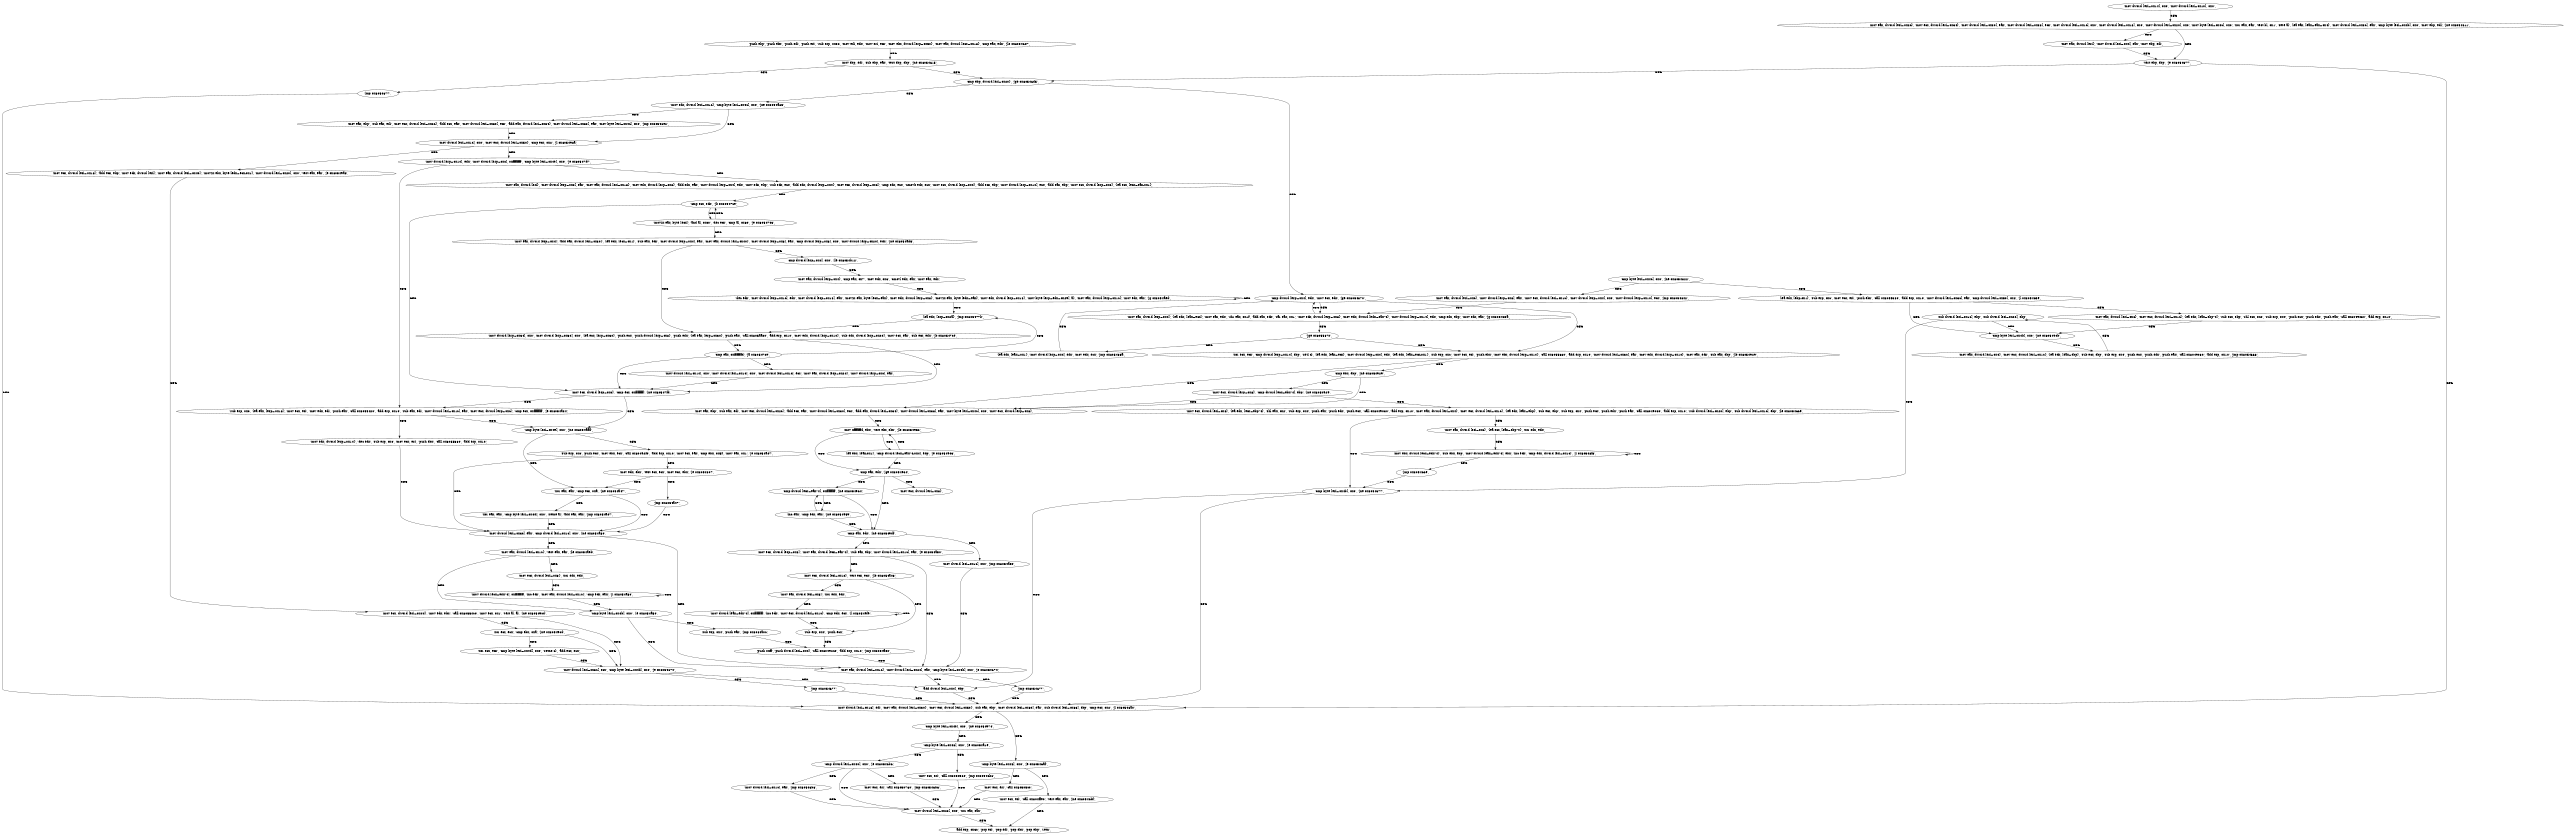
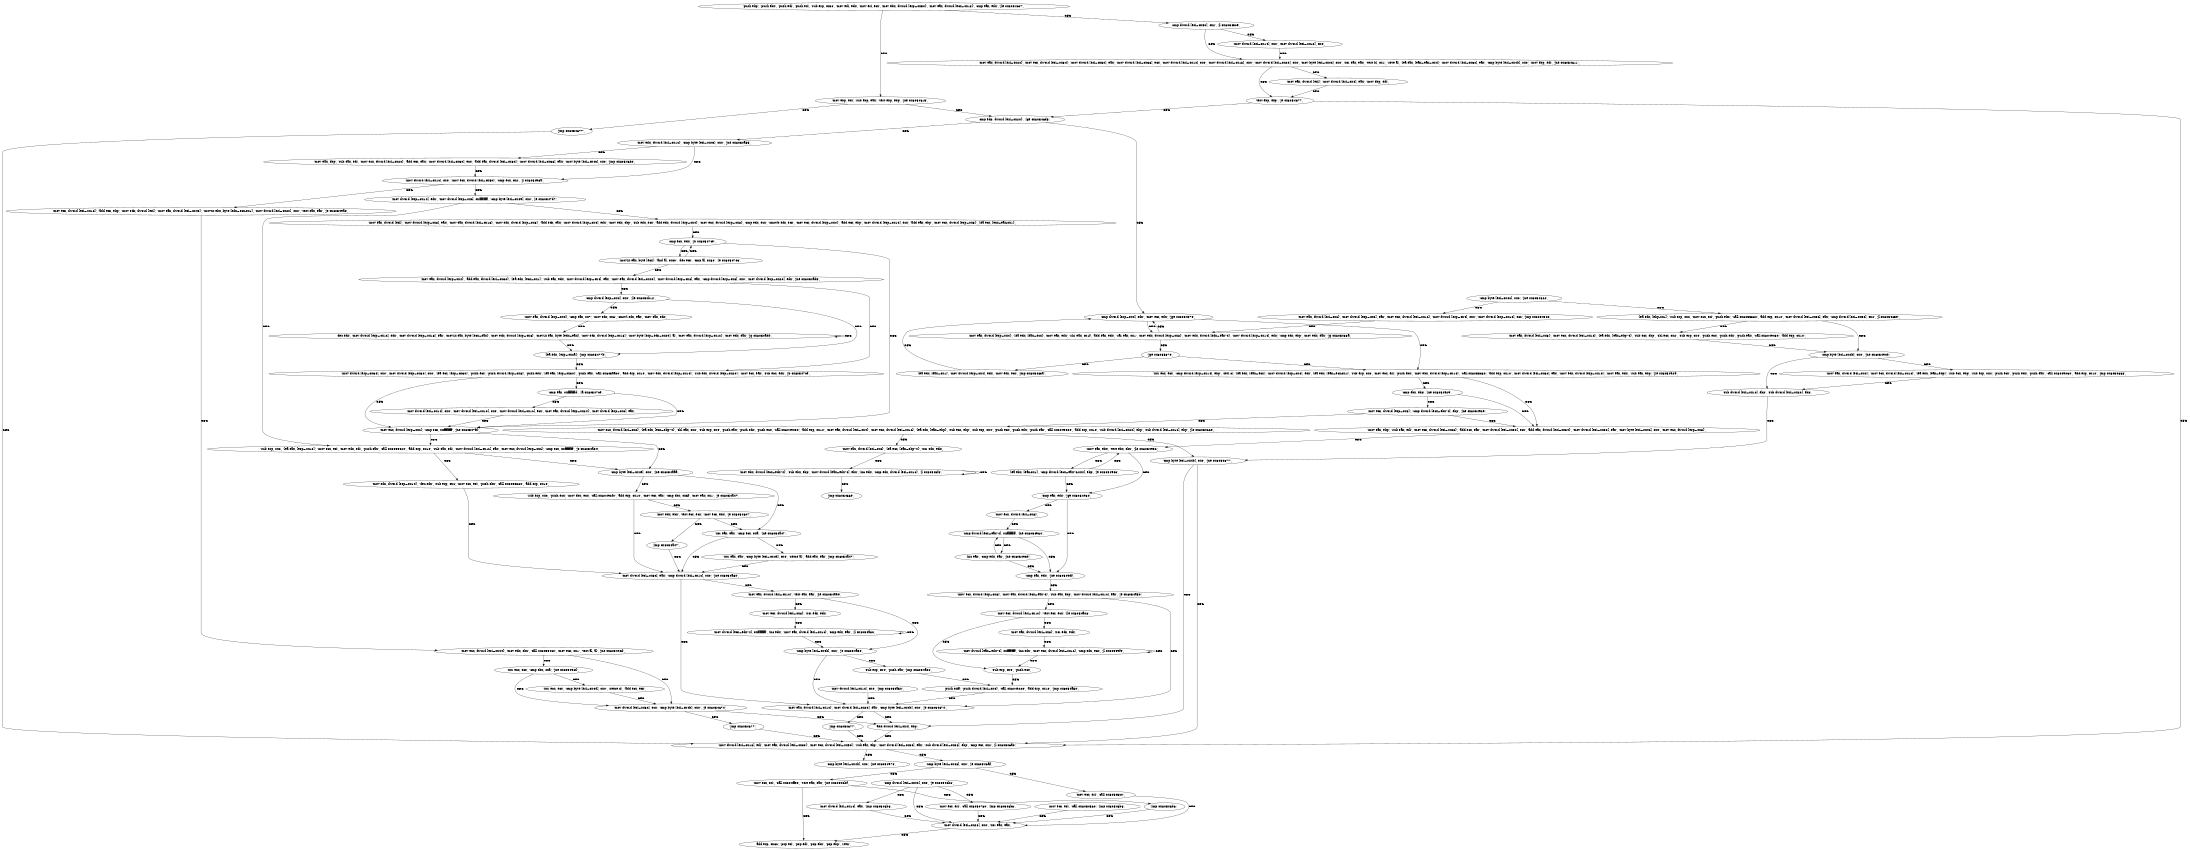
  digraph {
    n1 [label="'push ebp', 'push ebx', 'push edi', 'push esi', 'sub esp, 0x3c', 'mov edi, edx', 'mov esi, ecx', 'mov ebx, dword [esp+0x50]', 'mov eax, dword [ecx+0x18]', 'cmp eax, edx', 'jle 0x80546c7', "]
    n2 [label="'mov ebp, edi', 'sub ebp, eax', 'test ebp, ebp', 'jne 0x8054615', "]
+   n3 [label="'cmp dword [esi+0x50], 0x2', 'jl 0x80545ce', "]
    n4 [label="'cmp ebp, dword [esi+0x20]', 'jge 0x80546d5', "]
    n5 [label="'jmp 0x8054677', "]
    n6 [label="'mov eax, dword [esi+0x2c]', 'mov ecx, dword [esi+0x34]', 'mov dword [esi+0x30], eax', 'mov dword [esi+0x38], ecx', 'mov dword [esi+0x1c], 0x0', 'mov dword [esi+0x18], 0x0', 'mov dword [esi+0x20], 0x0', 'mov byte [esi+0x4c], 0x0', 'xor eax, eax', 'test bl, 0x1', 'sete al', 'lea eax, [eax+eax+0x4]', 'mov dword [esi+0x3c], eax', 'cmp byte [esi+0x4b], 0x0', 'mov ebp, edi', 'jne 0x8054611', "]
    n7 [label="'mov dword [esi+0x14], 0x0', 'mov dword [esi+0x10], 0x0', "]
    n8 [label="'mov edx, dword [esi+0x1c]', 'cmp byte [esi+0x4c], 0x0', 'jne 0x8054a65', "]
    n9 [label="'cmp dword [esp+0x4], edx', 'mov ecx, edx', 'jge 0x8054870', "]
    n10 [label="'mov dword [esi+0x18], edi', 'mov eax, dword [esi+0x30]', 'mov ecx, dword [esi+0x50]', 'sub eax, ebp', 'mov dword [esi+0x30], eax', 'sub dword [esi+0x38], ebp', 'cmp ecx, 0x2', 'jl 0x80546a0', "]
    n11 [label="'test ebp, ebp', 'je 0x8054677', "]
    n12 [label="'mov eax, dword [esi]', 'mov dword [esi+0x4], eax', 'mov ebp, edi', "]
    n13 [label="'mov eax, ebp', 'sub eax, edi', 'mov ecx, dword [esi+0x2c]', 'add ecx, eax', 'mov dword [esi+0x30], ecx', 'add eax, dword [esi+0x34]', 'mov dword [esi+0x38], eax', 'mov byte [esi+0x4c], 0x0', 'jmp 0x80546e2', "]
    n14 [label="'mov dword [esi+0x1c], 0x0', 'mov ecx, dword [esi+0x50]', 'cmp ecx, 0x2', 'jl 0x805498a', "]
    n15 [label="'cmp byte [esi+0x4c], 0x0', 'jne 0x8054822', "]
    n16 [label="'mov eax, dword [esi+0xc]', 'mov dword [esp+0x8], eax', 'mov ecx, dword [esi+0x1c]', 'mov dword [esp+0x4], 0x0', 'mov dword [esp+0x10], ecx', 'jmp 0x8054842', "]
    n17 [label="'lea edx, [ebp-0x1]', 'sub esp, 0xc', 'mov ecx, esi', 'push ebx', 'call 0x8055380', 'add esp, 0x10', 'mov dword [esi+0x3c], eax', 'cmp dword [esi+0x50], 0x2', 'jl 0x805465e', "]
    n18 [label="'cmp byte [esi+0x4b], 0x0', 'jne 0x8054974', "]
    n19 [label="'cmp byte [esi+0x48], 0x0', 'je 0x80546af', "]
    n20 [label="'mov ecx, dword [esi+0x18]', 'add ecx, ebp', 'mov edx, dword [esi]', 'mov eax, dword [esi+0x40]', 'movzx ebx, byte [edx+ecx-0x1]', 'mov dword [esi+0x20], 0x0', 'test eax, eax', 'je 0x80549a8', "]
    n21 [label="'mov dword [esp+0x14], edx', 'mov dword [esp+0xc], 0xffffffff', 'cmp byte [esi+0x49], 0x0', 'je 0x80547d7', "]
    n22 [label="'mov eax, dword [esp+0x4]', 'lea edx, [eax+ecx]', 'mov eax, edx', 'shr eax, 0x1f', 'add eax, edx', 'sar eax, 0x1', 'mov edx, dword [esp+0x8]', 'mov edx, dword [edx+eax*4]', 'mov dword [esp+0x14], edx', 'cmp edx, ebp', 'mov edx, eax', 'jg 0x805483a', "]
    n23 [label="'cmp byte [esi+0x4b], 0x0', 'jne 0x805490b', "]
    n24 [label="'mov eax, dword [esi+0x8]', 'mov ecx, dword [esi+0x1c]', 'lea edx, [eax+ebp*4]', 'sub ecx, ebp', 'shl ecx, 0x2', 'sub esp, 0x4', 'push ecx', 'push edx', 'push eax', 'call 0x8049030', 'add esp, 0x10', "]
-   n25 [label="'cmp byte [esi+0x48], 0x0', 'je 0x8054a1e', "]
    n26 [label="'mov ecx, esi', 'call 0x80505c0', "]
    n27 [label="'mov ecx, esi', 'call 0x804ffe0', 'test eax, eax', 'jne 0x80546bf', "]
    n28 [label="'mov ecx, dword [esi+0x44]', 'mov edx, ebx', 'call 0x80554c0', 'mov ecx, 0x1', 'test al, al', 'jne 0x80549cd', "]
    n29 [label="'sub esp, 0xc', 'lea eax, [esp+0x18]', 'mov ecx, esi', 'mov edx, edi', 'push eax', 'call 0x8055420', 'add esp, 0x10', 'sub eax, edi', 'mov dword [esi+0x1c], eax', 'mov ecx, dword [esp+0xc]', 'cmp ecx, 0xffffffff', 'je 0x8054a34', "]
    n30 [label="'mov eax, dword [esi]', 'mov dword [esp+0x8], eax', 'mov eax, dword [esi+0x18]', 'mov edx, dword [esp+0x8]', 'add edx, eax', 'mov dword [esp+0x4], edx', 'mov edx, ebp', 'sub edx, ecx', 'add edx, dword [esp+0x4]', 'mov ecx, dword [esp+0x8]', 'cmp edx, ecx', 'cmovb edx, ecx', 'mov ecx, dword [esp+0x4]', 'add ecx, ebp', 'mov dword [esp+0x10], ecx', 'add eax, ebp', 'mov ecx, dword [esp+0x8]', 'lea ecx, [ecx+eax-0x1]', "]
    n31 [label="'jge 0x8055870',"]
    n32 [label="'mov eax, dword [esi+0x4]', 'mov ecx, dword [esi+0x1c]', 'lea edx, [eax+ebp]', 'sub ecx, ebp', 'sub esp, 0x4', 'push ecx', 'push edx', 'push eax', 'call 0x8049030', 'add esp, 0x10', 'jmp 0x8054668', "]
    n33 [label="'sub dword [esi+0x1c], ebp', 'sub dword [esi+0x20], ebp', "]
    n34 [label="'cmp dword [esi+0x40], 0x0', 'je 0x80546b6', "]
    n35 [label="'mov ecx, esi', 'call 0x8050560', 'jmp 0x80546b6', "]
    n36 [label="'mov dword [esi+0x1c], eax', 'jmp 0x80546b6', "]
    n37 [label="'mov dword [esi+0x28], 0x0', 'xor eax, eax', "]
    n38 [label="'add esp, 0x3c', 'pop esi', 'pop edi', 'pop ebx', 'pop ebp', 'retn', "]
+   n39 [label="'jmp 0x80546b6', "]
    n40 [label="'mov dword [esi+0x3c], ecx', 'cmp byte [esi+0x4b], 0x0', 'je 0x8054674', "]
    n41 [label="'xor ecx, ecx', 'cmp ebx, 0xa', 'jne 0x80549cd', "]
    n42 [label="'mov edx, dword [esp+0x14]', 'dec edx', 'sub esp, 0xc', 'mov ecx, esi', 'push ebx', 'call 0x8055380', 'add esp, 0x10', "]
    n43 [label="'cmp byte [esi+0x4e], 0x0', 'jne 0x8054aaa', "]
    n44 [label="'cmp ecx, edx', 'jb 0x80547ce', "]
    n45 [label="'xor ecx, ecx', 'cmp dword [esp+0x14], ebp', 'setl cl', 'lea edx, [eax+ecx]', 'mov dword [esp+0x4], edx', 'lea edx, [eax+ecx-0x1]', 'sub esp, 0xc', 'mov ecx, esi', 'push ebx', 'mov ebx, dword [esp+0x14]', 'call 0x8055380', 'add esp, 0x10', 'mov dword [esi+0x3c], eax', 'mov edx, dword [esp+0x10]', 'mov eax, edx', 'sub eax, ebp', 'jle 0x8054929', "]
    n46 [label="'lea edx, [eax+0x1]', 'mov dword [esp+0x4], edx', 'mov edx, ecx', 'jmp 0x805483a', "]
    n47 [label="'cmp byte [esi+0x4b], 0x0', 'jne 0x8054677', "]
    n48 [label="'mov ecx, esi', 'call 0x8050760', 'jmp 0x80546b6', "]
    n49 [label="'add dword [esi+0x4], ebp', "]
    n50 [label="'jmp 0x8054677', "]
    n51 [label="'xor ecx, ecx', 'cmp byte [esi+0x4d], 0x0', 'setne cl', 'add ecx, ecx', "]
    n52 [label="'mov dword [esi+0x3c], eax', 'cmp dword [esi+0x1c], 0x0', 'jne 0x8054a80', "]
    n53 [label="'sub esp, 0xc', 'push ecx', 'mov ebx, ecx', 'call 0x80492f0', 'add esp, 0x10', 'mov ecx, eax', 'cmp ebx, 0x5f', 'mov eax, 0x1', 'je 0x8054a47', "]
    n54 [label="'xor eax, eax', 'cmp ecx, 0xa', 'jne 0x8054a47', "]
    n55 [label="'mov ecx, dword [esp+0xc]', 'cmp ecx, 0xffffffff', 'jne 0x80547fd', "]
    n56 [label="'movzx eax, byte [ecx]', 'and al, 0xc0', 'dec ecx', 'cmp al, 0x80', 'je 0x8054743', "]
    n57 [label="'mov eax, ebp', 'sub eax, edi', 'mov ecx, dword [esi+0x2c]', 'add ecx, eax', 'mov dword [esi+0x30], ecx', 'add eax, dword [esi+0x34]', 'mov dword [esi+0x38], eax', 'mov byte [esi+0x4c], 0x0', 'mov ecx, dword [esp+0x8]', "]
    n58 [label="'cmp ebx, ebp', 'jne 0x8054929', "]
    n59 [label="'mov eax, dword [esi+0x1c]', 'test eax, eax', 'jle 0x8054a9b', "]
    n60 [label="'mov eax, dword [esi+0x1c]', 'mov dword [esi+0x20], eax', 'cmp byte [esi+0x4b], 0x0', 'je 0x8054674', "]
    n61 [label="'mov edx, ebx', 'test ecx, ecx', 'mov ecx, ebx', 'je 0x8054807', "]
    n62 [label="'xor eax, eax', 'cmp byte [esi+0x4d], 0x0', 'setne al', 'add eax, eax', 'jmp 0x8054a47', "]
    n63 [label="'mov eax, dword [esp+0x4]', 'add eax, dword [esi+0x30]', 'lea edx, [ecx+0x1]', 'sub eax, edx', 'mov dword [esp+0x4], eax', 'mov eax, dword [esi+0x40]', 'mov dword [esp+0x8], eax', 'cmp dword [esp+0x8], 0x0', 'mov dword [esp+0x20], edx', 'jne 0x8054ad5', "]
-   n64 [label="'mov xfffffffd, ebx', 'test ebx, ebx', 'jle 0x8054952',"]
+   n64 [label="'mov eax, ebx', 'test ebx, ebx', 'jle 0x8054952', "]
    n65 [label="'mov ecx, dword [esp+0x8]', 'cmp dword [ecx+ebx*4], ebp', 'jne 0x8054929', "]
    n66 [label="'cmp byte [esi+0x4b], 0x0', 'je 0x8054a50', "]
    n67 [label="'mov ecx, dword [esi+0x8]', 'xor edx, edx', "]
    n68 [label="'jmp 0x8054677', "]
    n69 [label="'jmp 0x8054a47', "]
    n70 [label="'cmp dword [esp+0x4], 0x0', 'jle 0x8054b12', "]
    n71 [label="'mov dword [esp+0x34], 0x0', 'mov dword [esp+0x30], 0x0', 'lea ecx, [esp+0x30]', 'push ecx', 'push dword [esp+0x8]', 'push edx', 'lea eax, [esp+0x30]', 'push eax', 'call 0x805aac0', 'add esp, 0x10', 'mov edx, dword [esp+0x10]', 'sub edx, dword [esp+0x20]', 'mov ecx, eax', 'sub ecx, edx', 'jb 0x80547ce', "]
    n72 [label="'lea edx, [esp+0x2a]', 'jmp 0x805477b', "]
    n73 [label="'mov eax, dword [esp+0x4]', 'cmp eax, 0x7', 'mov edx, 0x6', 'cmovl edx, eax', 'mov eax, edx', "]
    n74 [label="'cmp eax, 0xfffffffd', 'ja 0x80547ce', "]
    n75 [label="'cmp eax, edx', 'jge 0x8054964', "]
    n76 [label="'lea ebx, [eax-0x1]', 'cmp dword [ecx+eax*4-0x4], ebp', 'je 0x8054943', "]
    n77 [label="'mov ecx, dword [esi+0x8]', 'lea edx, [ecx+ebp*4]', 'shl eax, 0x2', 'sub esp, 0x4', 'push eax', 'push edx', 'push ecx', 'call 0x8049030', 'add esp, 0x10', 'mov eax, dword [esi+0x4]', 'mov ecx, dword [esi+0x1c]', 'lea edx, [eax+ebp]', 'sub ecx, ebp', 'sub esp, 0x4', 'push ecx', 'push edx', 'push eax', 'call 0x8049030', 'add esp, 0x10', 'sub dword [esi+0x20], ebp', 'sub dword [esi+0x1c], ebp', 'jle 0x805466e', "]
-   n78 [label="'sub esp, 0x4', 'push eax', 'jmp 0x8084a0c',"]
+   n78 [label="'sub esp, 0x4', 'push eax', 'jmp 0x8054a0c', "]
    n79 [label="'mov dword [ecx+edx*4], 0xffffffff', 'inc edx', 'mov eax, dword [esi+0x1c]', 'cmp edx, eax', 'jl 0x8054a8c', "]
    n80 [label="'push 0xff', 'push dword [esi+0x4]', 'call 0x80492c0', 'add esp, 0x10', 'jmp 0x8054a50', "]
    n81 [label="'dec edx', 'mov dword [esp+0x1c], edx', 'mov dword [esp+0x18], eax', 'movzx eax, byte [ecx+eax]', 'mov edx, dword [esp+0x8]', 'movzx eax, byte [edx+eax]', 'mov edx, dword [esp+0x18]', 'mov byte [esp+edx+0x29], al', 'mov eax, dword [esp+0x1c]', 'mov edx, eax', 'jg 0x8054aed', "]
    n82 [label="'mov dword [esi+0x14], 0x0', 'mov dword [esi+0x10], 0x0', 'mov dword [esi+0x1c], ecx', 'mov eax, dword [esp+0x24]', 'mov dword [esp+0xc], eax', "]
    n83 [label="'cmp eax, edx', 'jne 0x80549df', "]
    n84 [label="'mov ecx, dword [esi+0x8]', "]
    n85 [label="'mov eax, dword [esi+0xc]', 'lea ecx, [eax+ebp*4]', 'xor edx, edx', "]
    n86 [label="'mov ecx, dword [esp+0x8]', 'mov eax, dword [ecx+eax*4]', 'sub eax, ebp', 'mov dword [esi+0x1c], eax', 'je 0x8054a50', "]
    n87 [label="'mov dword [esi+0x1c], 0x0', 'jmp 0x8054a50', "]
    n88 [label="'cmp dword [ecx+eax*4], 0xffffffff', 'jne 0x8054964', "]
    n89 [label="'mov ecx, dword [esi+0x1c]', 'test ecx, ecx', 'jle 0x8054a08', "]
-   n90 [label="'inc eax', 'cmp edx, eax', 'jne 0x8054959', "]
+   n90 [label="'inc eax', 'cmp edx, eax', 'jne 0x8054939',"]
    n91 [label="'mov ebx, dword [ecx+edx*4]', 'sub ebx, ebp', 'mov dword [eax+edx*4], ebx', 'inc edx', 'cmp edx, dword [esi+0x1c]', 'jl 0x80548f8', "]
    n92 [label="'sub esp, 0x4', 'push ecx', "]
    n93 [label="'mov eax, dword [esi+0x8]', 'xor edx, edx', "]
    n94 [label="'jmp 0x805466e', "]
    n95 [label="'mov dword [eax+edx*4], 0xffffffff', 'inc edx', 'mov ecx, dword [esi+0x1c]', 'cmp edx, ecx', 'jl 0x80549f9', "]
    n1 -> n2 [label=CFG]
+   n1 -> n3 [label=CFG]
    n2 -> n4 [label=CFG]
    n2 -> n5 [label=CFG]
+   n3 -> n6 [label=CFG]
+   n3 -> n7 [label=CFG]
    n4 -> n8 [label=CFG]
    n4 -> n9 [label=CFG]
    n5 -> n10 [label=CFG]
    n6 -> n11 [label=CFG]
    n6 -> n12 [label=CFG]
    n7 -> n6 [label=CFG]
    n8 -> n13 [label=CFG]
    n8 -> n14 [label=CFG]
    n9 -> n22 [label=CFG]
    n9 -> n45 [label=CFG]
    n10 -> n18 [label=CFG]
    n10 -> n19 [label=CFG]
    n11 -> n4 [label=CFG]
    n11 -> n10 [label=CFG]
    n12 -> n11 [label=CFG]
    n13 -> n14 [label=CFG]
    n14 -> n20 [label=CFG]
    n14 -> n21 [label=CFG]
    n15 -> n16 [label=CFG]
    n15 -> n17 [label=CFG]
    n16 -> n22 [label=CFG]
    n17 -> n23 [label=CFG]
    n17 -> n24 [label=CFG]
-   n18 -> n25 [label=CFG]
    n19 -> n26 [label=CFG]
    n19 -> n27 [label=CFG]
    n20 -> n28 [label=CFG]
    n21 -> n29 [label=CFG]
    n21 -> n30 [label=CFG]
    n22 -> n9 [label=CFG]
    n22 -> n31 [label=CFG]
    n23 -> n32 [label=CFG]
-   n33 -> n23 [label=CFG]
+   n23 -> n33 [label=CFG]
    n24 -> n23 [label=CFG]
-   n25 -> n34 [label=CFG]
-   n25 -> n35 [label=CFG]
    n26 -> n37 [label=CFG]
    n27 -> n38 [label=CFG]
+   n27 -> n39 [label=CFG]
    n28 -> n40 [label=CFG]
    n28 -> n41 [label=CFG]
    n29 -> n42 [label=CFG]
    n29 -> n43 [label=CFG]
    n30 -> n44 [label=CFG]
    n31 -> n45 [label=CFG]
    n31 -> n46 [label=CFG]
    n32 -> n33 [label=CFG]
    n33 -> n47 [label=CFG]
    n34 -> n36 [label=CFG]
    n34 -> n37 [label=CFG]
    n34 -> n48 [label=CFG]
    n35 -> n37 [label=CFG]
    n36 -> n37 [label=CFG]
    n37 -> n38 [label=CFG]
+   n39 -> n37 [label=CFG]
    n40 -> n49 [label=CFG]
    n40 -> n50 [label=CFG]
    n41 -> n40 [label=CFG]
    n41 -> n51 [label=CFG]
    n42 -> n52 [label=CFG]
    n43 -> n53 [label=CFG]
    n43 -> n54 [label=CFG]
    n44 -> n55 [label=CFG]
    n44 -> n56 [label=CFG]
    n45 -> n57 [label=CFG]
    n45 -> n58 [label=CFG]
    n46 -> n9 [label=CFG]
    n47 -> n10 [label=CFG]
    n47 -> n49 [label=CFG]
    n48 -> n37 [label=CFG]
    n49 -> n10 [label=CFG]
    n50 -> n10 [label=CFG]
    n51 -> n40 [label=CFG]
    n52 -> n59 [label=CFG]
    n52 -> n60 [label=CFG]
    n53 -> n52 [label=CFG]
    n53 -> n61 [label=CFG]
    n54 -> n52 [label=CFG]
    n54 -> n62 [label=CFG]
    n55 -> n29 [label=CFG]
    n55 -> n43 [label=CFG]
    n56 -> n44 [label=CFG]
    n56 -> n63 [label=CFG]
    n57 -> n64 [label=CFG]
    n58 -> n57 [label=CFG]
    n58 -> n65 [label=CFG]
    n59 -> n66 [label=CFG]
    n59 -> n67 [label=CFG]
    n60 -> n49 [label=CFG]
    n60 -> n68 [label=CFG]
    n61 -> n54 [label=CFG]
    n61 -> n69 [label=CFG]
    n62 -> n52 [label=CFG]
    n63 -> n70 [label=CFG]
    n63 -> n71 [label=CFG]
    n64 -> n75 [label=CFG]
    n64 -> n76 [label=CFG]
    n65 -> n57 [label=CFG]
    n65 -> n77 [label=CFG]
    n66 -> n60 [label=CFG]
    n66 -> n78 [label=CFG]
    n67 -> n79 [label=CFG]
    n68 -> n10 [label=CFG]
    n69 -> n52 [label=CFG]
-   n74 -> n72 [label=CFG]
+   n70 -> n72 [label=CFG]
    n70 -> n73 [label=CFG]
    n71 -> n55 [label=CFG]
    n71 -> n74 [label=CFG]
    n72 -> n71 [label=CFG]
    n73 -> n81 [label=CFG]
    n74 -> n55 [label=CFG]
    n74 -> n82 [label=CFG]
    n75 -> n83 [label=CFG]
    n75 -> n84 [label=CFG]
    n76 -> n64 [label=CFG]
    n76 -> n75 [label=CFG]
    n77 -> n47 [label=CFG]
    n77 -> n85 [label=CFG]
    n78 -> n80 [label=CFG]
    n79 -> n66 [label=CFG]
    n79 -> n79 [label=CFG]
    n80 -> n60 [label=CFG]
    n81 -> n72 [label=CFG]
    n81 -> n81 [label=CFG]
    n82 -> n55 [label=CFG]
    n83 -> n86 [label=CFG]
-   n83 -> n87 [label=CFG]
-   n75 -> n88 [label=CFG]
+   n84 -> n88 [label=CFG]
    n85 -> n91 [label=CFG]
    n86 -> n60 [label=CFG]
    n86 -> n89 [label=CFG]
    n87 -> n60 [label=CFG]
    n88 -> n83 [label=CFG]
    n88 -> n90 [label=CFG]
    n89 -> n92 [label=CFG]
    n89 -> n93 [label=CFG]
    n90 -> n83 [label=CFG]
    n90 -> n88 [label=CFG]
    n91 -> n91 [label=CFG]
    n91 -> n94 [label=CFG]
    n92 -> n80 [label=CFG]
    n93 -> n95 [label=CFG]
-   n94 -> n47 [label=CFG]
    n95 -> n92 [label=CFG]
    n95 -> n95 [label=CFG]
  }
